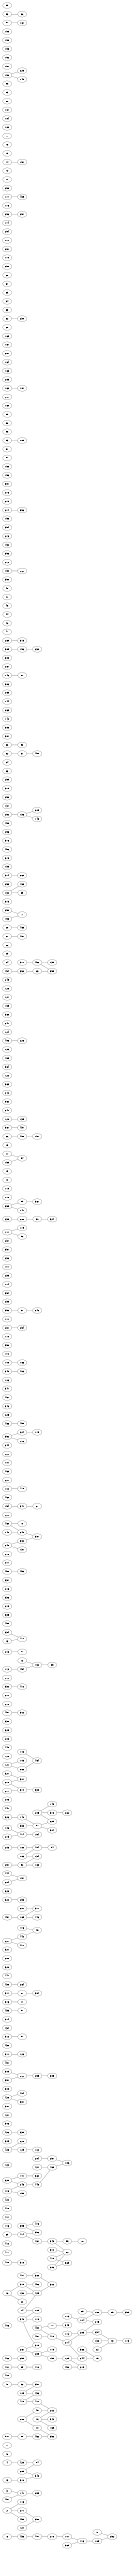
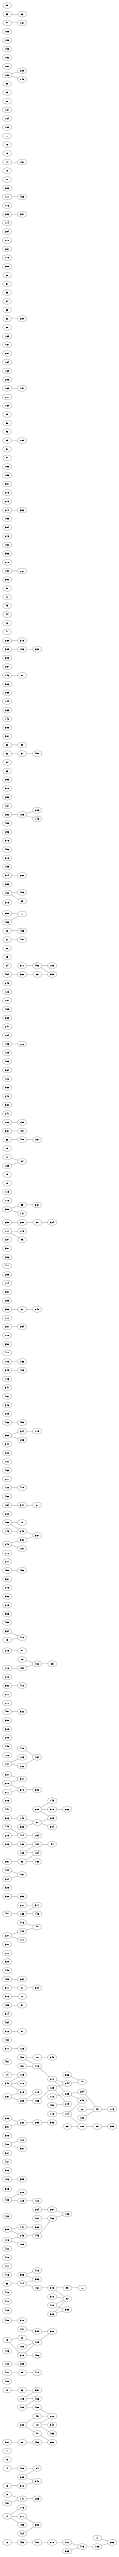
  graph {
    rankdir=LR
    0
    252
    2
    116
    271
    459
    398
    3
    141
    295
    4
    429
    84
    5
    6
    433
    481
    278
    7
    9
    32
    351
    400
    401
    85
    410
    402
    299
    405
    488
    436
    202
    406
    407
    380
    300
    408
    318
+   409
    411
    412
    413
    185
    414
    356
    461
    343
    82
    99
    416
    417
    418
    419
    369
    420
    421
    468
    186
    422
    423
    228
    129
    102
    303
    424
    425
    305
    426
    339
    306
    427
    307
    428
    404
    331
    308
    309
    282
    255
    385
    430
    479
    70
    214
    345
    244
    285
    310
    348
    431
    311
    126
    432
    312
    57
    107
    434
    314
    435
    91
    316
    11
    317
    21
    384
    438
    264
    319
    456
    440
    320
    441
    360
    200
    321
    442
    49
    201
    377
    322
    293
    443
    323
    444
    197
    203
    180
    484
    54
    445
    474
    194
    204
    325
    243
    205
    145
    378
    229
    262
    326
    140
    97
    304
    447
    206
    327
    301
    448
    464
    n151 [label=507]
    88
    452
    358
    n155 [label=728]
    449
    208
    329
    330
    451
    302
    210
    211
    332
    472
    212
    333
    454
    482
    35
    213
    87
    334
    478
    455
    79
    245
    234
    43
    335
    215
    336
    457
    165
    446
    216
    337
    458
    453
    217
    218
    460
    8
    248
    387
    340
    315
    178
    109
    78
    220
    341
    61
    462
    100
    415
    221
    463
    101
    222
    344
    224
    115
    466
    499
    104
    188
    89
    399
    225
    346
    467
    105
    347
    106
    227
    471
    349
    403
    108
    166
    470
    350
    110
    231
    254
    352
    286
    111
    353
    31
    246
    112
    233
    354
    475
    195
    113
    173
    476
    114
    235
    477
    236
    357
    237
    117
    179
    96
    238
    280
    30
    324
    359
    55
    147
    367
    118
    239
    155
    175
    125
    219
    119
    10
    12
    13
    14
    15
    16
    20
    17
    94
    18
    342
    469
    19
    480
    157
    240
    382
    131
    361
    437
    120
    135
    241
    362
    121
    103
    266
    242
    363
    122
    364
    485
    123
    365
    486
    226
    124
    366
    247
    368
    489
    127
    128
    249
    22
    23
    355
    24
    25
    26
    27
    487
    28
    465
    29
    490
    370
    338
    491
    250
    1
    371
    492
    139
    130
    251
    92
    134
    168
    372
    493
    373
    494
    392
    132
    483
    39
    253
    374
    268
    133
    375
    496
    376
    497
    256
    498
    136
    209
    143
    257
    137
    258
    379
    138
    259
    33
    34
    37
    450
    38
    98
    381
    261
    383
    142
    263
    144
    265
    386
    146
    81
    267
    388
    389
    196
    232
    148
    269
    313
    40
    41
    42
    44
    45
    46
    47
    48
    390
    270
    391
    150
    260
    272
    393
    152
    273
    394
    153
    274
    396
    395
    473
    154
    275
    276
    397
    156
    277
    158
    279
    159
    50
    51
    52
    53
    189
    56
    58
    59
    160
    281
    162
    181
    283
    163
    284
    164
    287
    167
    288
    289
    169
    60
    62
    230
    63
    64
    65
    66
    67
    68
    69
    290
    170
    291
    171
    292
    172
    294
    174
    296
    297
    176
    177
    439
    298
    71
    72
    73
    74
    151
    75
    76
    77
    182
    183
    184
    187
    80
    83
    86
    190
    223
    149
    191
    192
    193
    198
    199
    90
    161
    93
    36
    95
    0 -- 252
    2 -- 116
    2 -- 271
    2 -- 459
    271 -- 398
    3 -- 141
    141 -- 295
    4 -- 429
    429 -- 84
    6 -- 433
    433 -- 481
    481 -- 278
    278 -- 107
    9 -- 32
    32 -- 351
    401 -- 85
    85 -- 410
    402 -- 299
    405 -- 488
    405 -- 436
    488 -- 202
    407 -- 380
    380 -- 300
    408 -- 318
    413 -- 185
    185 -- 252
    414 -- 356
    414 -- 461
    461 -- 343
    343 -- 82
    343 -- 99
    99 -- 78
    419 -- 82
    419 -- 369
    421 -- 468
    468 -- 186
    423 -- 228
    423 -- 129
    129 -- 102
    303 -- 82
    303 -- 369
    424 -- 398
    425 -- 300
    426 -- 339
    428 -- 404
    428 -- 331
    309 -- 282
    282 -- 255
    255 -- 385
    430 -- 479
    430 -- 70
    479 -- 214
    70 -- 345
    214 -- 244
    214 -- 285
    244 -- 79
    285 -- 245
    285 -- 234
    310 -- 348
    311 -- 126
    312 -- 57
    107 -- 413
    435 -- 91
    316 -- 11
    317 -- 21
    21 -- 384
    438 -- 264
    319 -- 425
    319 -- 456
    441 -- 360
    442 -- 49
    201 -- 377
    322 -- 293
    443 -- 468
    444 -- 197
    203 -- 180
    180 -- 484
    484 -- 54
    445 -- 474
    474 -- 194
    204 -- 197
    325 -- 441
    325 -- 243
    243 -- 443
    205 -- 145
    205 -- 378
    205 -- 229
    378 -- 262
    326 -- 140
    140 -- 97
    97 -- 229
    97 -- 304
    327 -- 301
    448 -- 464
    n151 -- 88
    88 -- 452
    452 -- 358
    451 -- 302
    332 -- 472
    333 -- 97
    454 -- 482
    482 -- 35
    213 -- 87
    334 -- 478
    234 -- 43
    43 -- 173
    457 -- 165
    165 -- 377
    165 -- 446
    458 -- 453
    460 -- 8
    460 -- 248
    248 -- 387
    340 -- 315
    340 -- 178
    340 -- 109
    341 -- 61
    100 -- 415
    224 -- 115
    466 -- 499
    104 -- 245
    104 -- 188
    188 -- 89
    89 -- 399
    105 -- 351
    105 -- 436
    227 -- 442
    227 -- 471
    349 -- 403
    108 -- 166
    231 -- 254
    352 -- 224
    352 -- 286
    353 -- 31
    31 -- 246
    112 -- 285
    475 -- 243
    475 -- 195
    113 -- 104
    476 -- 49
    117 -- 179
    117 -- 96
    238 -- 280
    280 -- 30
    30 -- 324
    359 -- 55
    359 -- 147
    55 -- 367
    239 -- 155
    239 -- 175
    155 -- 125
    125 -- 244
    125 -- 219
    12 -- 482
    13 -- 478
-   14 -- 425
+   20 -- 425
    14 -- 109
    16 -- 319
    16 -- 20
    17 -- 94
    18 -- 202
    18 -- 342
    18 -- 469
    480 -- 157
    240 -- 382
    240 -- 131
    382 -- 387
    361 -- 437
    120 -- 135
    121 -- 103
    121 -- 266
    266 -- 464
    365 -- 413
    486 -- 226
    366 -- 79
    22 -- 43
    23 -- 355
    27 -- 487
    28 -- 465
    29 -- 188
    490 -- 219
    370 -- 338
    491 -- 141
    250 -- 1
    371 -- 492
    492 -- 355
    492 -- 139
    130 -- 425
    251 -- 92
    92 -- 134
    92 -- 168
    372 -- 82
    493 -- 1
    494 -- 392
    392 -- 23
    132 -- 483
    132 -- 39
    374 -- 268
    497 -- 479
    136 -- 209
    136 -- 143
    257 -- 186
    138 -- 43
    37 -- 450
    38 -- 98
    261 -- 315
    261 -- 239
    146 -- 81
    389 -- 196
    196 -- 232
    148 -- 248
    269 -- 313
    40 -- 358
    45 -- 202
    270 -- 301
    270 -- 370
    391 -- 282
    150 -- 260
    274 -- 396
    395 -- 356
    395 -- 473
    154 -- 341
    277 -- 370
    279 -- 474
    159 -- 94
    52 -- 37
    53 -- 189
    162 -- 181
    284 -- 257
    288 -- 40
    288 -- 45
    289 -- 84
    289 -- 348
    62 -- 230
    66 -- 480
    69 -- 414
    292 -- 136
    172 -- 454
    296 -- 297
    177 -- 439
    73 -- 310
    74 -- 151
    183 -- 484
    183 -- 134
    190 -- 223
    190 -- 149
    90 -- 161
    93 -- 36
  }
